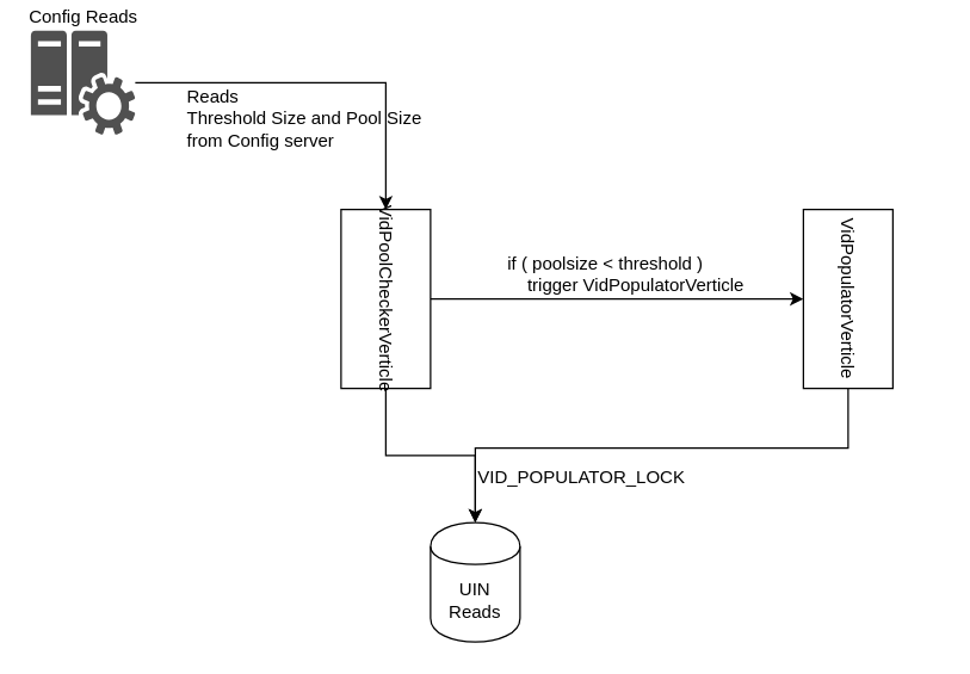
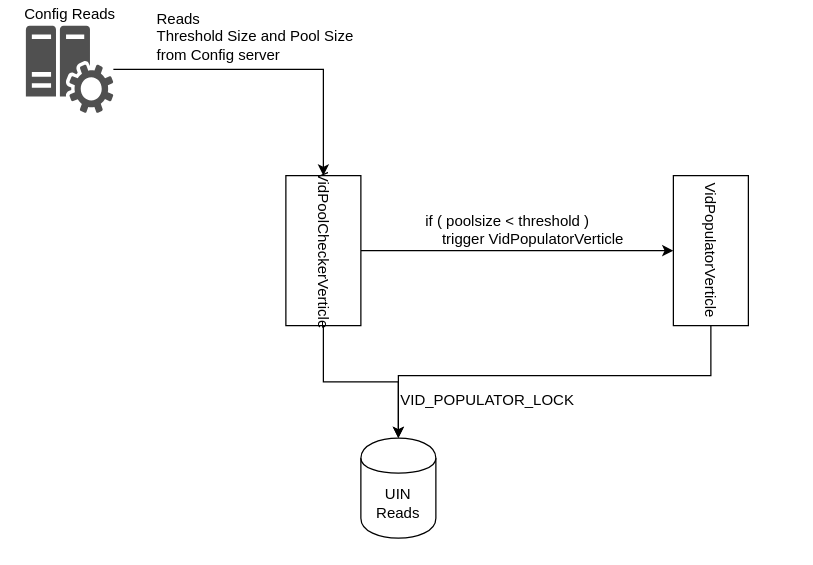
  <mxCell id="0" />
  <mxCell id="1" parent="0" />
  <mxCell id="2" style="edgeStyle=orthogonalEdgeStyle;rounded=0;orthogonalLoop=1;jettySize=auto;html=1;entryX=0;entryY=0.5;entryDx=0;entryDy=0;" parent="1" source="3" target="10" edge="1"><mxGeometry relative="1" as="geometry" /></mxCell>
  <mxCell id="3" value="Config Reads" style="pointerEvents=1;shadow=0;dashed=0;html=1;strokeColor=none;labelPosition=center;verticalLabelPosition=top;verticalAlign=bottom;align=center;fillColor=#505050;shape=mxgraph.mscae.oms.config_assessment" parent="1" vertex="1"><mxGeometry x="20" y="20" width="70" height="70" as="geometry" /></mxCell>
  <mxCell id="4" style="edgeStyle=orthogonalEdgeStyle;rounded=0;orthogonalLoop=1;jettySize=auto;html=1;" edge="1" parent="1" source="5"><mxGeometry relative="1" as="geometry"><mxPoint x="318" y="350" as="targetPoint" /><Array as="points"><mxPoint x="568" y="300" /><mxPoint x="318" y="300" /></Array></mxGeometry></mxCell>
  <mxCell id="5" value="VidPopulatorVerticle" style="rounded=0;whiteSpace=wrap;html=1;rotation=90;" parent="1" vertex="1"><mxGeometry x="508" y="170" width="120" height="60" as="geometry" /></mxCell>
  <mxCell id="6" value="UIN Reads" style="shape=cylinder;whiteSpace=wrap;html=1;boundedLbl=1;backgroundOutline=1;" parent="1" vertex="1"><mxGeometry x="288" y="350" width="60" height="80" as="geometry" /></mxCell>
- <mxCell id="7" value="Reads &lt;br&gt;Threshold Size and Pool Size&amp;nbsp;&lt;br&gt;from Config server" style="text;html=1;resizable=0;points=[];autosize=1;align=left;verticalAlign=top;spacingTop=-4;" parent="1" vertex="1"><mxGeometry x="123" y="55" width="180" height="40" as="geometry" /></mxCell>
+ <mxCell id="7" value="Reads &lt;br&gt;Threshold Size and Pool Size&amp;nbsp;&lt;br&gt;from Config server" style="text;html=1;resizable=0;points=[];autosize=1;align=left;verticalAlign=top;spacingTop=-4;" parent="1" vertex="1"><mxGeometry x="123" y="5" width="180" height="40" as="geometry" /></mxCell>
  <mxCell id="8" style="edgeStyle=orthogonalEdgeStyle;rounded=0;orthogonalLoop=1;jettySize=auto;html=1;" edge="1" parent="1" source="10" target="6"><mxGeometry relative="1" as="geometry" /></mxCell>
  <mxCell id="9" style="edgeStyle=orthogonalEdgeStyle;rounded=0;orthogonalLoop=1;jettySize=auto;html=1;entryX=0.5;entryY=1;entryDx=0;entryDy=0;" edge="1" parent="1" source="10" target="5"><mxGeometry relative="1" as="geometry" /></mxCell>
  <mxCell id="10" value="VidPoolCheckerVerticle" style="rounded=0;whiteSpace=wrap;html=1;rotation=90;" vertex="1" parent="1"><mxGeometry x="198" y="170" width="120" height="60" as="geometry" /></mxCell>
  <mxCell id="11" value="if ( poolsize &amp;lt; threshold )&lt;br&gt;&amp;nbsp; &amp;nbsp; trigger&amp;nbsp;&lt;span style=&quot;text-align: center ; white-space: normal ; background-color: rgb(255 , 255 , 255)&quot;&gt;VidPopulatorVerticle&lt;/span&gt;" style="text;html=1;resizable=0;points=[];autosize=1;align=left;verticalAlign=top;spacingTop=-4;" vertex="1" parent="1"><mxGeometry x="338" y="167" width="170" height="30" as="geometry" /></mxCell>
  <mxCell id="12" value="VID_POPULATOR_LOCK" style="text;html=1;resizable=0;points=[];autosize=1;align=left;verticalAlign=top;spacingTop=-4;" vertex="1" parent="1"><mxGeometry x="318" y="310" width="150" height="20" as="geometry" /></mxCell>
